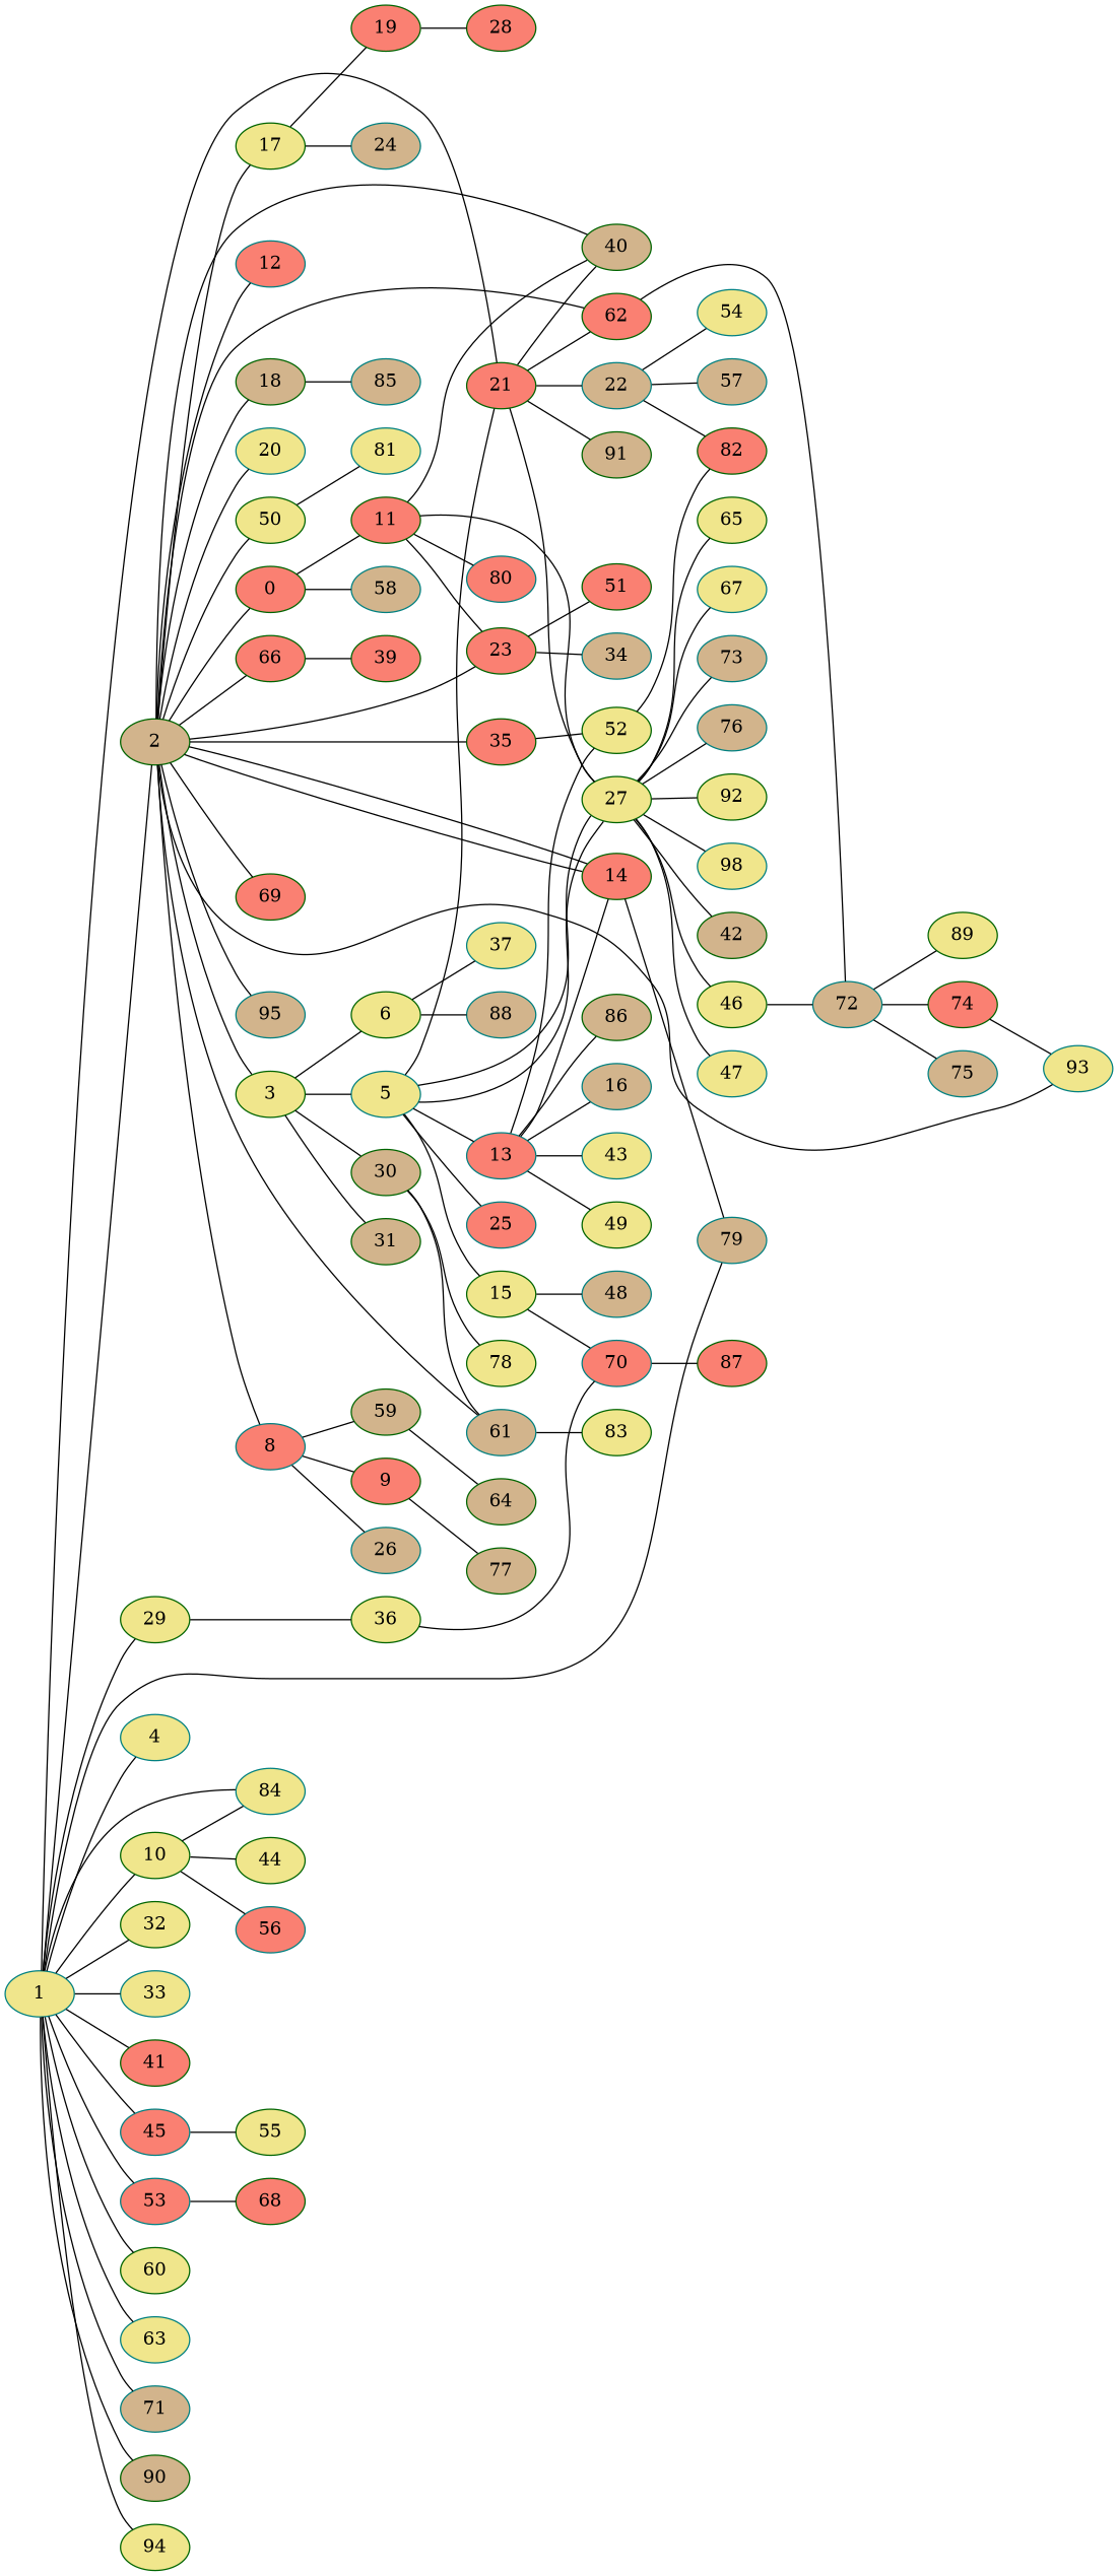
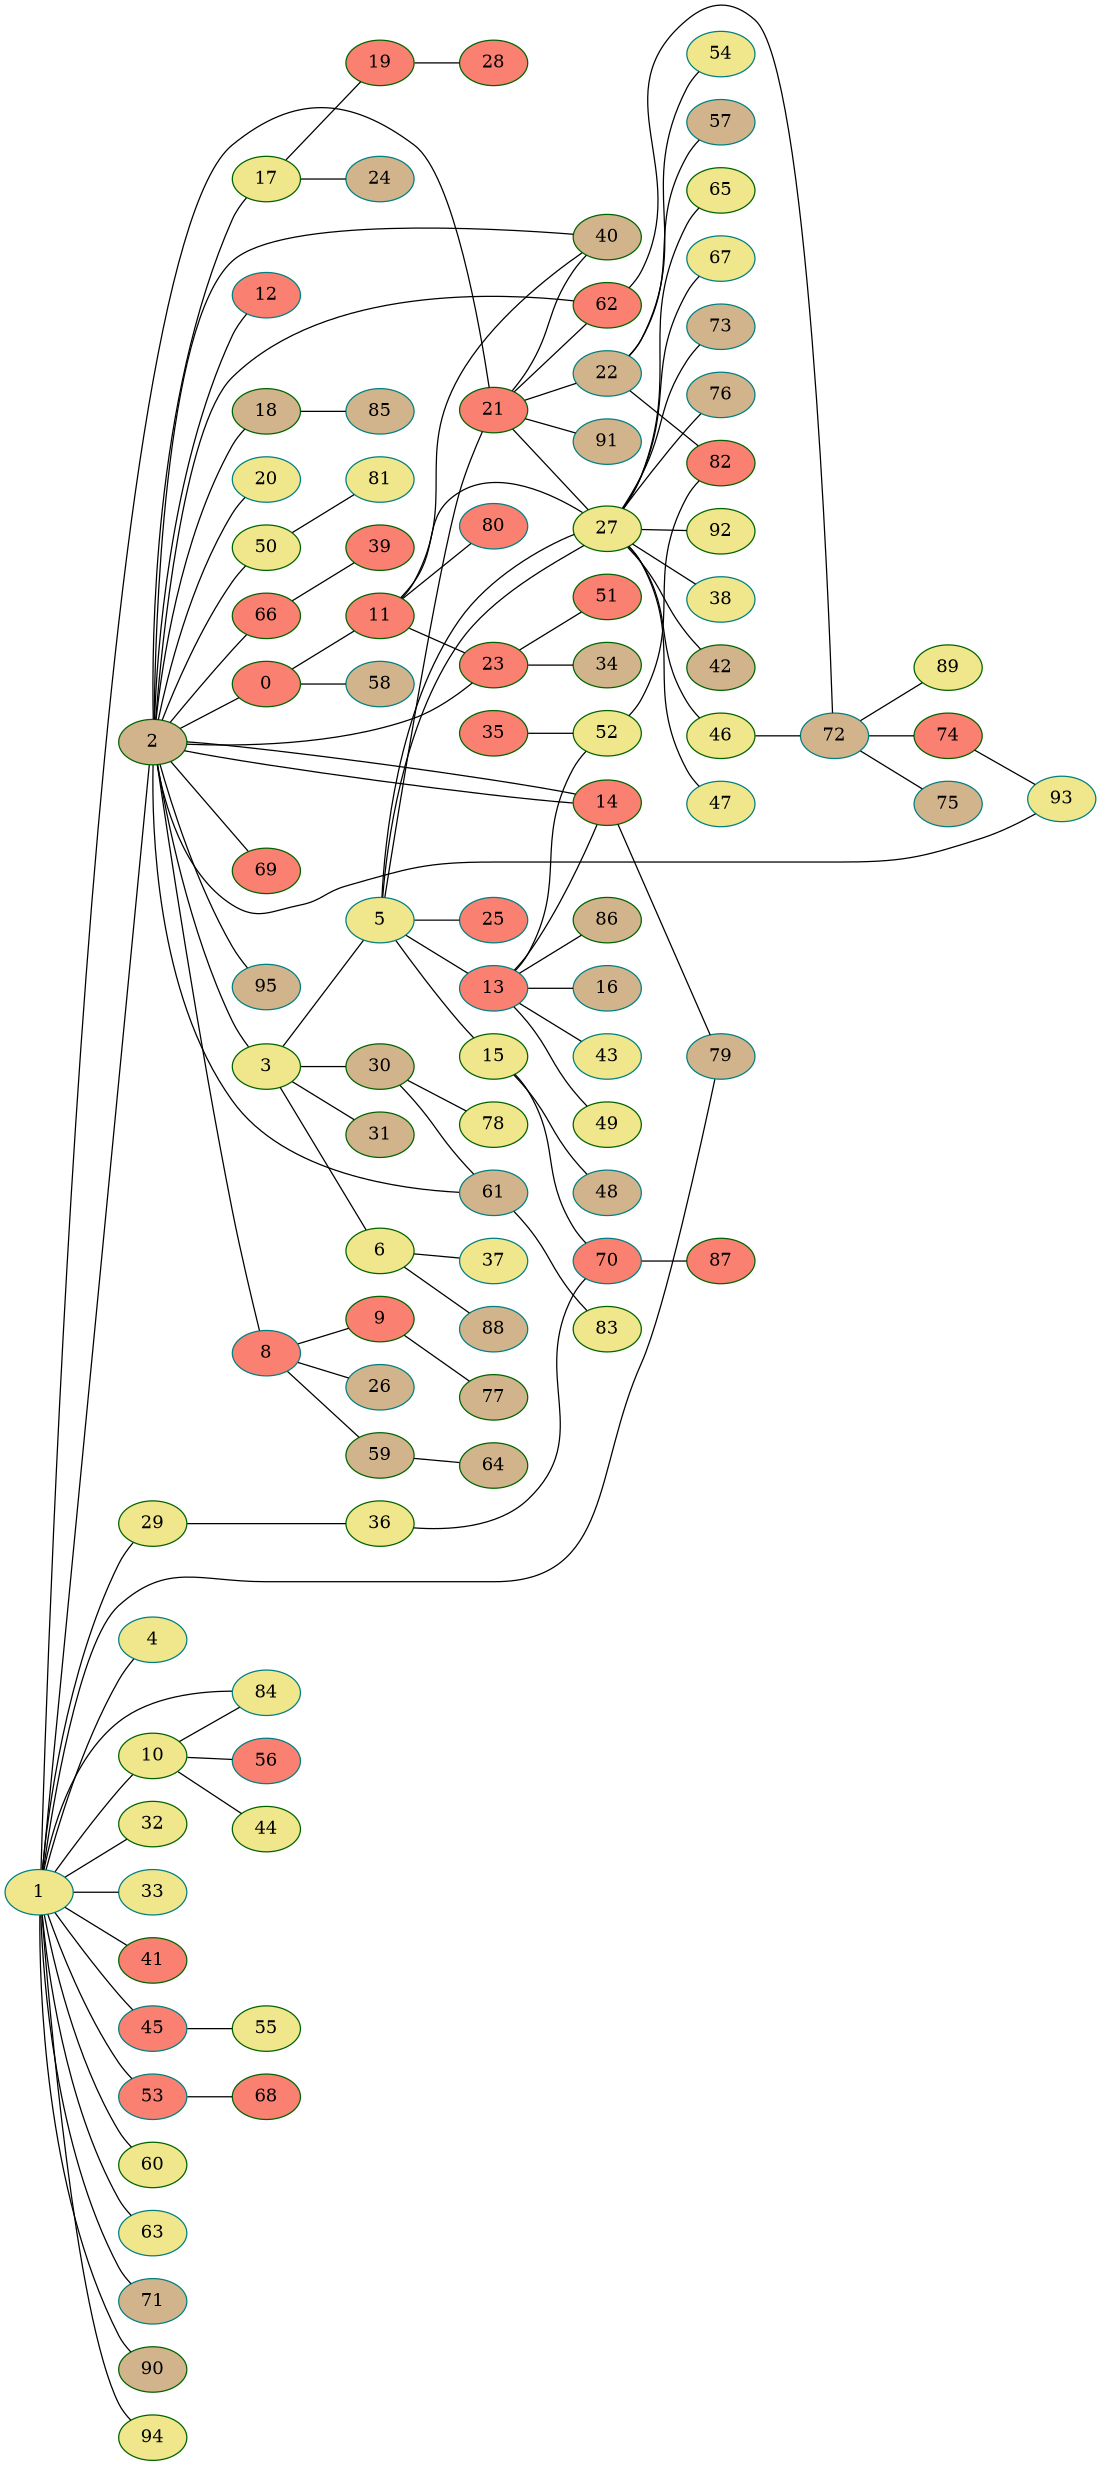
  graph {
    rankdir=LR
    node [color=darkgreen fillcolor=khaki style=filled]
    1 [color=teal]
    2 [fillcolor=tan]
    4 [color=teal]
    10
    21 [fillcolor=salmon]
    29
    32
    33 [color=teal]
    41 [fillcolor=salmon]
    45 [color=teal fillcolor=salmon]
    53 [color=teal fillcolor=salmon]
    60
    63 [color=teal]
    71 [color=teal fillcolor=tan]
    79 [color=teal fillcolor=tan]
    84 [color=teal]
    90 [fillcolor=tan]
    94
    3
    n20 [fillcolor=salmon label=0]
    8 [color=teal fillcolor=salmon]
    12 [color=teal fillcolor=salmon]
    14 [fillcolor=salmon]
    17
    18 [fillcolor=tan]
    20 [color=teal]
    23 [fillcolor=salmon]
    35 [fillcolor=salmon]
    40 [fillcolor=tan]
    50
    61 [color=teal fillcolor=tan]
    62 [fillcolor=salmon]
    66 [fillcolor=salmon]
    69 [fillcolor=salmon]
    93 [color=teal]
    95 [color=teal fillcolor=tan]
    44
    56 [color=teal fillcolor=salmon]
    27
    22 [color=teal fillcolor=tan]
-   91 [fillcolor=tan]
+   91 [color=teal fillcolor=tan]
    36
    55
    68 [fillcolor=salmon]
    5 [color=teal]
    6
    30 [fillcolor=tan]
    31 [fillcolor=tan]
    11 [fillcolor=salmon]
    58 [color=teal fillcolor=tan]
    9 [fillcolor=salmon]
    26 [color=teal fillcolor=tan]
    59 [fillcolor=tan]
    19 [fillcolor=salmon]
    24 [color=teal fillcolor=tan]
    85 [color=teal fillcolor=tan]
-   34 [color=teal fillcolor=tan]
+   34 [fillcolor=tan]
    51 [fillcolor=salmon]
    52
    39 [fillcolor=salmon]
    81 [color=teal]
    83
    72 [color=teal fillcolor=tan]
    13 [color=teal fillcolor=salmon]
    15
    25 [color=teal fillcolor=salmon]
    37 [color=teal]
    88 [color=teal fillcolor=tan]
    78
    16 [color=teal fillcolor=tan]
    43 [color=teal]
    49
    86 [fillcolor=tan]
    48 [color=teal fillcolor=tan]
    70 [color=teal fillcolor=salmon]
-   38 [color=teal label=98]
+   38 [color=teal]
    42 [fillcolor=tan]
    46
    47 [color=teal]
    65
    67 [color=teal]
    73 [color=teal fillcolor=tan]
    76 [color=teal fillcolor=tan]
    92
    80 [color=teal fillcolor=salmon]
    77 [fillcolor=tan]
    64 [fillcolor=tan]
    82 [fillcolor=salmon]
    87 [fillcolor=salmon]
    28 [fillcolor=salmon]
    54 [color=teal]
    57 [color=teal fillcolor=tan]
    74 [fillcolor=salmon]
    75 [color=teal fillcolor=tan]
    89
    1 -- 2
    1 -- 4
    1 -- 10
    1 -- 21
    1 -- 29
    1 -- 32
    1 -- 33
    1 -- 41
    1 -- 45
    1 -- 53
    1 -- 60
    1 -- 63
    1 -- 71
    1 -- 79
    1 -- 84
    1 -- 90
    1 -- 94
    2 -- 3
    2 -- n20
    2 -- 8
    2 -- 12
    2 -- 14
    2 -- 14
    2 -- 17
    2 -- 18
    2 -- 20
    2 -- 23
-   2 -- 35
    2 -- 40
    2 -- 50
    2 -- 61
    2 -- 62
    2 -- 66
    2 -- 69
    2 -- 93
    2 -- 95
    10 -- 84
    10 -- 44
    10 -- 56
    21 -- 40
    21 -- 62
    21 -- 27
    21 -- 22
    21 -- 91
    29 -- 36
    45 -- 55
    53 -- 68
    3 -- 5
    3 -- 6
    3 -- 30
    3 -- 31
    n20 -- 11
    n20 -- 58
    8 -- 9
    8 -- 26
    8 -- 59
    14 -- 79
    17 -- 19
    17 -- 24
    18 -- 85
    23 -- 34
    23 -- 51
    35 -- 52
    50 -- 81
    61 -- 83
    62 -- 72
    66 -- 39
    27 -- 38
    27 -- 42
    27 -- 46
    27 -- 47
    27 -- 65
    27 -- 67
    27 -- 73
    27 -- 76
    27 -- 92
    22 -- 82
    22 -- 54
    22 -- 57
    36 -- 70
    5 -- 21
    5 -- 27
    5 -- 27
    5 -- 13
    5 -- 15
    5 -- 25
    6 -- 37
    6 -- 88
    30 -- 61
    30 -- 78
    11 -- 23
    11 -- 40
    11 -- 27
    11 -- 80
    9 -- 77
    59 -- 64
    19 -- 28
    52 -- 82
    72 -- 74
    72 -- 75
    72 -- 89
    13 -- 14
    13 -- 52
    13 -- 16
    13 -- 43
    13 -- 49
    13 -- 86
    15 -- 48
    15 -- 70
    70 -- 87
    46 -- 72
    74 -- 93
  }
